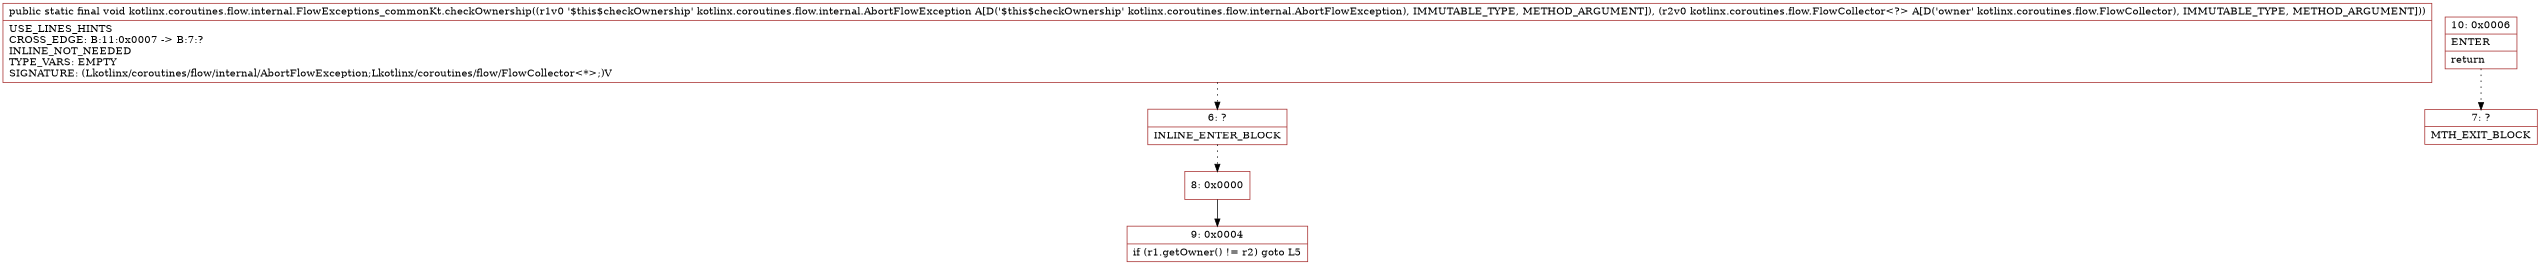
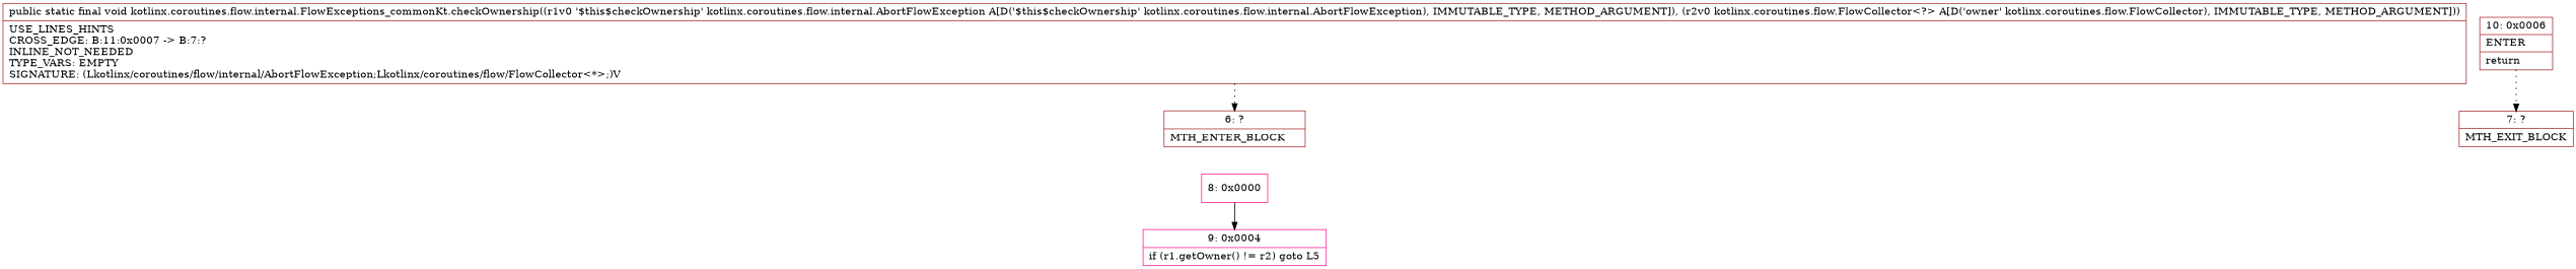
  digraph {
    node [color=brown shape=record]
    edge [style=dotted]
-   n1 [label="{6\:\ ?|INLINE_ENTER_BLOCK\l}"]
-   n2 [label="{8\:\ 0x0000}"]
-   n3 [label="{9\:\ 0x0004|if (r1.getOwner() != r2) goto L5\l}"]
+   n1 [label="{6\:\ ?|MTH_ENTER_BLOCK\l}"]
+   n2 [color=deeppink label="{8\:\ 0x0000}"]
+   n3 [color=deeppink label="{9\:\ 0x0004|if (r1.getOwner() != r2) goto L5\l}"]
    n4 [label="{10\:\ 0x0006|ENTER\l|return\l}"]
    n5 [label="{7\:\ ?|MTH_EXIT_BLOCK\l}"]
    n6 [label="{public static final void kotlinx.coroutines.flow.internal.FlowExceptions_commonKt.checkOwnership((r1v0 '$this$checkOwnership' kotlinx.coroutines.flow.internal.AbortFlowException A[D('$this$checkOwnership' kotlinx.coroutines.flow.internal.AbortFlowException), IMMUTABLE_TYPE, METHOD_ARGUMENT]), (r2v0 kotlinx.coroutines.flow.FlowCollector\<?\> A[D('owner' kotlinx.coroutines.flow.FlowCollector), IMMUTABLE_TYPE, METHOD_ARGUMENT]))  | USE_LINES_HINTS\lCROSS_EDGE: B:11:0x0007 \-\> B:7:?\lINLINE_NOT_NEEDED\lTYPE_VARS: EMPTY\lSIGNATURE: (Lkotlinx\/coroutines\/flow\/internal\/AbortFlowException;Lkotlinx\/coroutines\/flow\/FlowCollector\<*\>;)V\l}"]
-   n1 -> n2
    n2 -> n3 [style=solid]
    n4 -> n5
    n6 -> n1
  }
